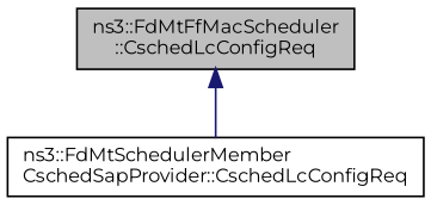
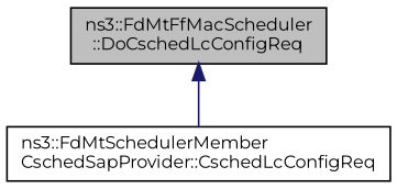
  digraph {
    rankdir=TB
    fontname=Montserrat
    node [color=black fontname=Montserrat fontsize=10 shape=record style=filled]
-   n1 [fillcolor=grey75 fontcolor=black height=0.2 label="ns3::FdMtFfMacScheduler\l::CschedLcConfigReq" width=0.4]
+   n1 [fillcolor=grey75 fontcolor=black height=0.2 label="ns3::FdMtFfMacScheduler\l::DoCschedLcConfigReq" width=0.4]
    n2 [fillcolor=white height=0.2 label="ns3::FdMtSchedulerMember\lCschedSapProvider::CschedLcConfigReq" width=0.4]
    n1 -> n2 [color=midnightblue dir=back fontname=Montserrat fontsize=10 labelfontname=Helvetica labelfontsize=10 style=solid]
  }
